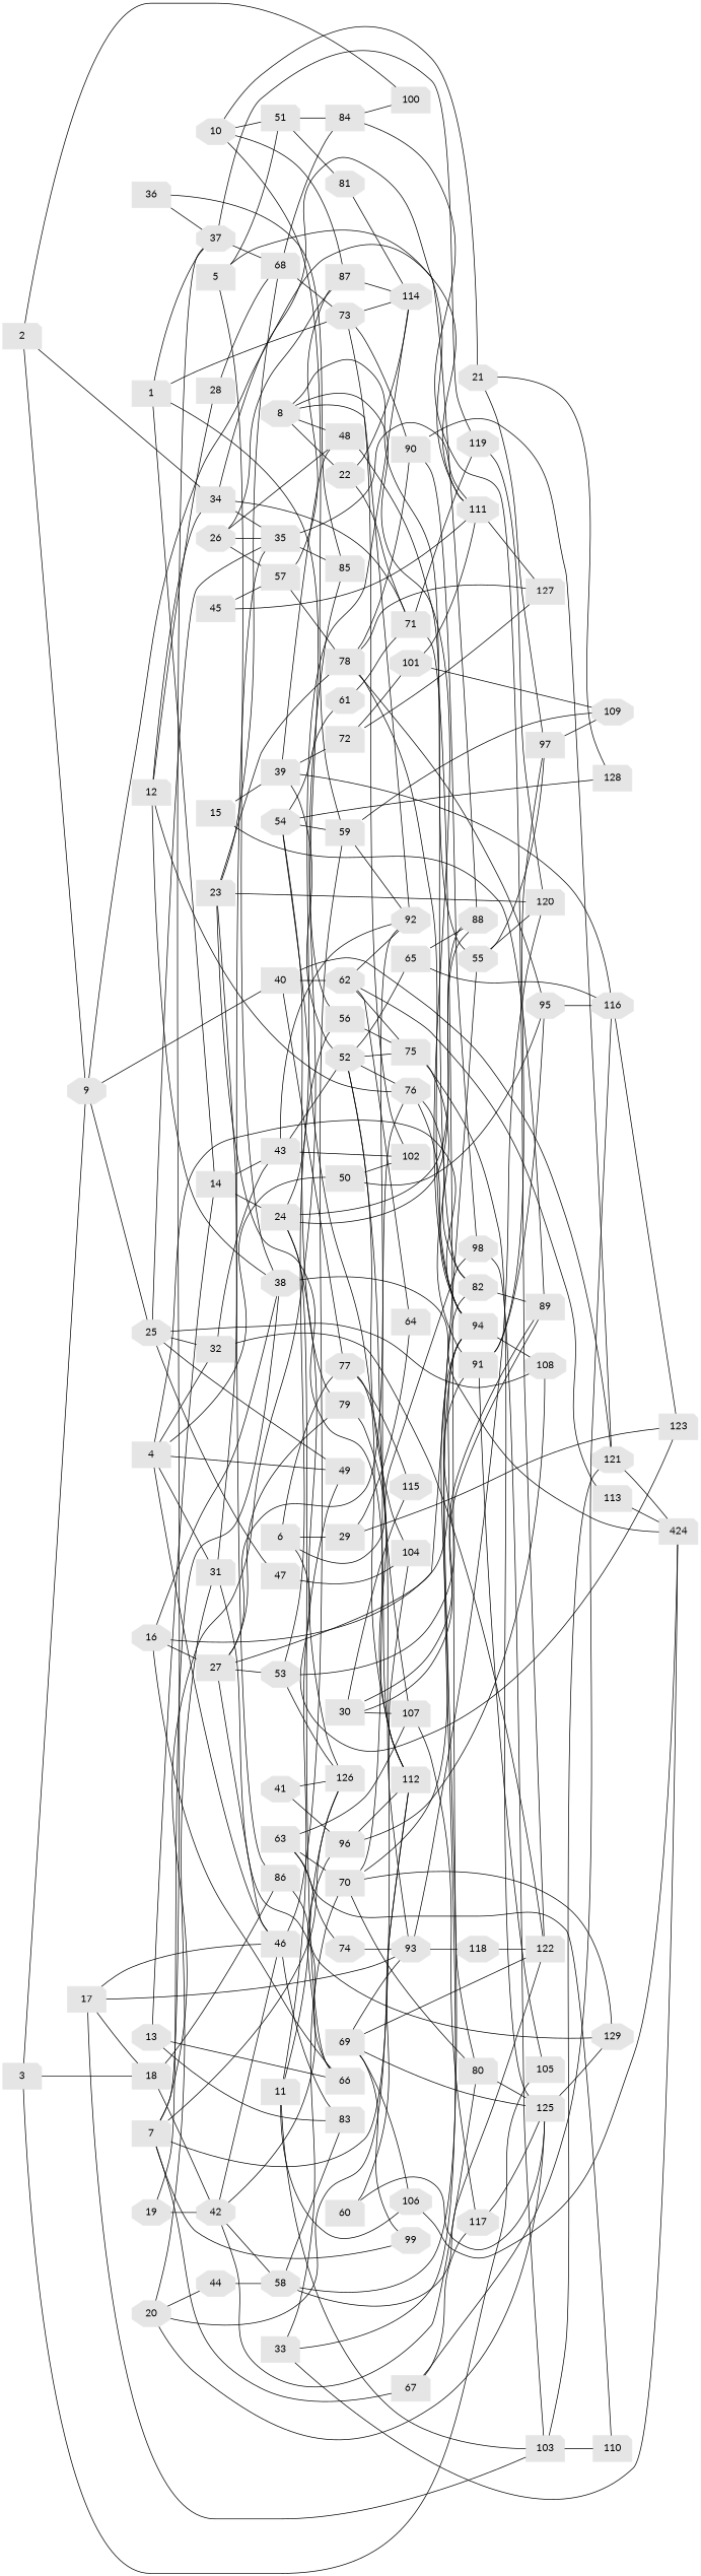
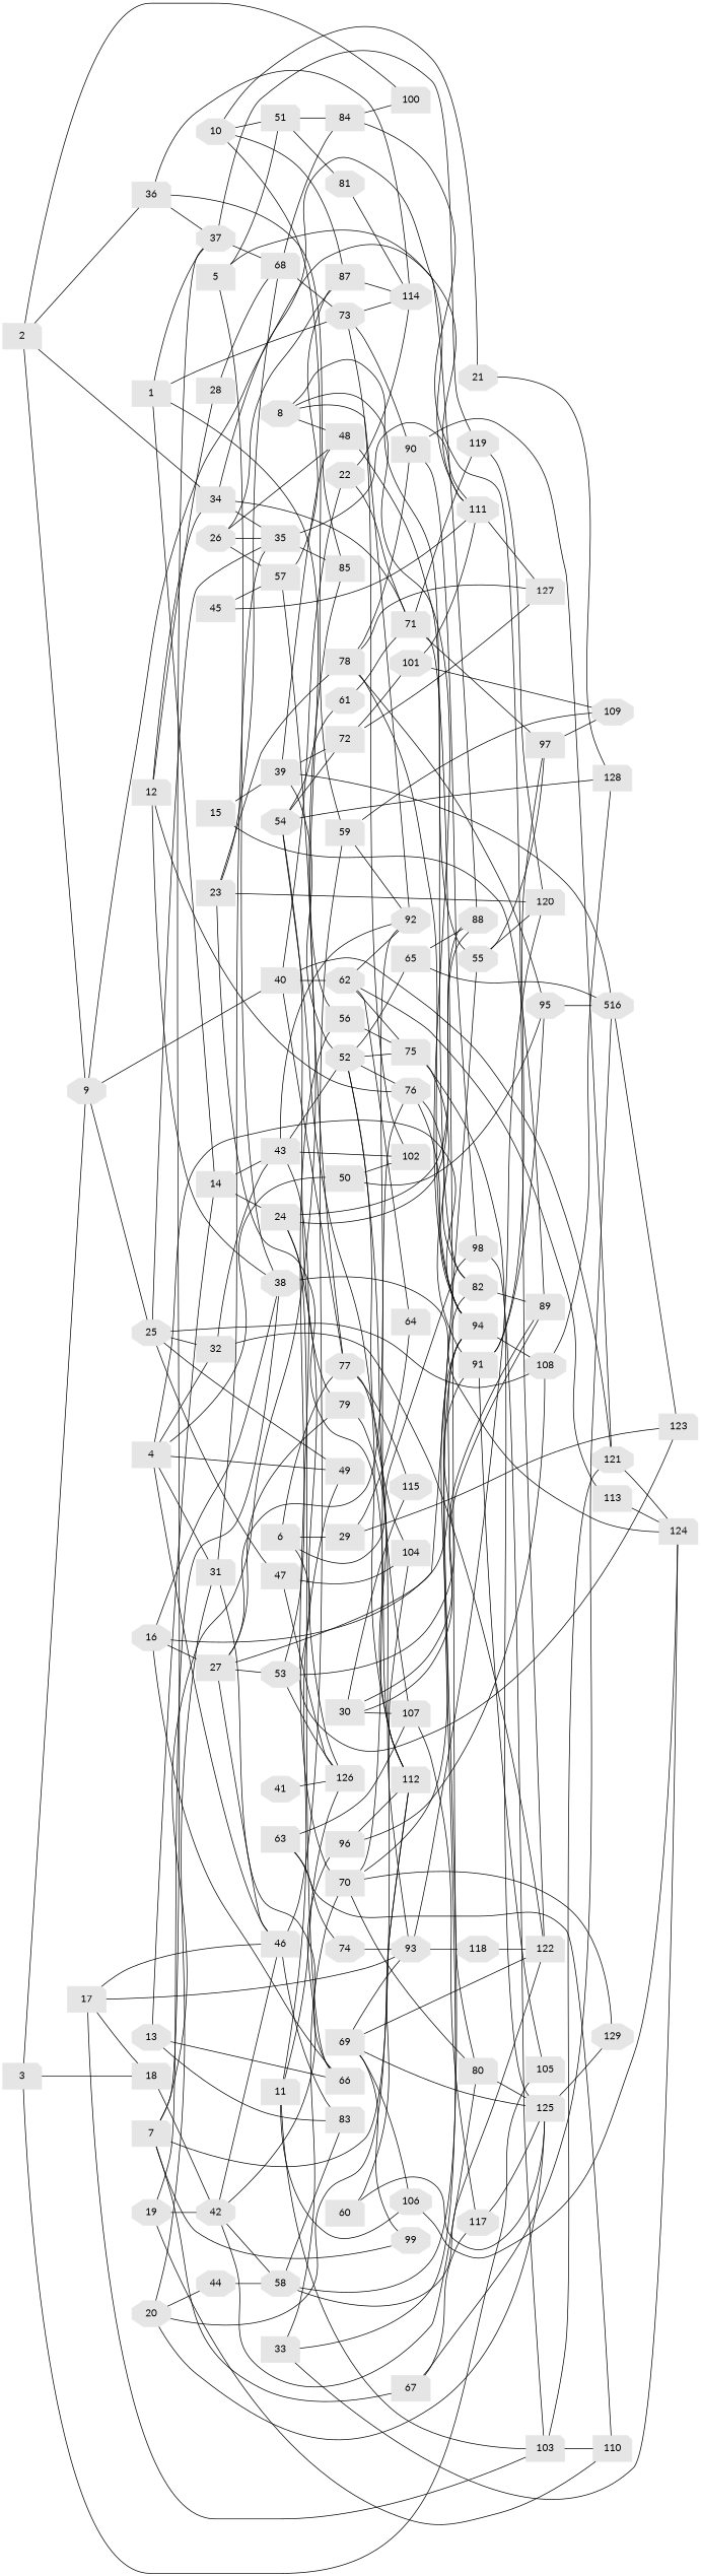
  graph {
    fontname=Lato
    rankdir=LR
    node [color=gray90 fontname=Lato shape=note style=filled]
    edge [fontname=Lato]
    1
    14
    37 [shape=octagon]
    56
    73 [shape=octagon]
    24
    43
    68
    119 [shape=octagon]
    75
    114 [shape=octagon]
    102
    90
    9 [shape=octagon]
    2
    34
    36
    100
    25 [shape=octagon]
    40
    111 [shape=octagon]
    71
    35
    85
    3
    18
    105
    42 [shape=octagon]
-   86
    4
    31
    32
    46
    49
    50
    94
    66
    122
    59
    83
    95 [shape=octagon]
    108 [shape=octagon]
    38 [shape=octagon]
    5
    51
    88 [shape=octagon]
-   124 [label=424]
+   124
    81 [shape=octagon]
    84
    6
    29
    77 [shape=octagon]
    98 [shape=octagon]
    123
    64
    93 [shape=octagon]
    115 [shape=octagon]
    103
    7
    67
    99 [shape=octagon]
    104
    126
-   116 [shape=octagon]
+   116 [shape=octagon label=516]
    117 [shape=octagon]
    8 [shape=octagon]
    22 [shape=octagon]
    48
    82 [shape=octagon]
    92 [shape=octagon]
    55 [shape=octagon]
    89
    47
    62 [shape=octagon]
    121 [shape=octagon]
    127
    10 [shape=octagon]
    21 [shape=octagon]
    87
    97
    128
    109 [shape=octagon]
    11
    106 [shape=octagon]
    110
    12
    28
    76 [shape=octagon]
    91
    13 [shape=octagon]
    70
    52 [shape=octagon]
    15
    39
    72
    16 [shape=octagon]
    27
    53 [shape=octagon]
    79
    17
    120
    118 [shape=octagon]
    96
    58 [shape=octagon]
    80
    129 [shape=octagon]
    19 [shape=octagon]
    20 [shape=octagon]
    44 [shape=octagon]
    112
    125
    23
    78
    26 [shape=octagon]
    57
    30
    107
    33
    65
    101 [shape=octagon]
    113
    41 [shape=octagon]
    45
    54 [shape=octagon]
    61 [shape=octagon]
    60
    63
    74 [shape=octagon]
    69
    1 -- 14
    1 -- 37
    1 -- 56
    1 -- 73
    14 -- 24
    14 -- 43
    37 -- 68
    37 -- 119
    56 -- 75
    73 -- 114
    73 -- 102
    73 -- 90
    24 -- 66
    24 -- 88
    24 -- 88
    24 -- 126
    43 -- 102
    43 -- 92
-   63 -- 70
+   43 -- 70
    43 -- 52
    68 -- 73
    68 -- 84
    119 -- 120
    75 -- 94
    75 -- 125
    90 -- 98
    90 -- 121
    9 -- 25
    9 -- 40
    9 -- 111
    2 -- 9
    2 -- 34
+   2 -- 36
    2 -- 100
    34 -- 111
    34 -- 71
    34 -- 35
    36 -- 37
-   24 -- 114
+   36 -- 114
    36 -- 85
    25 -- 35
    25 -- 32
    25 -- 49
    25 -- 108
    25 -- 47
    40 -- 77
    40 -- 62
    40 -- 121
    111 -- 127
    71 -- 119
    71 -- 80
    35 -- 111
    35 -- 85
    3 -- 9
    3 -- 18
    3 -- 105
    18 -- 42
-   18 -- 86
    42 -- 46
    42 -- 96
    42 -- 58
    42 -- 80
-   86 -- 129
    4 -- 31
    4 -- 32
    4 -- 46
    4 -- 49
    4 -- 50
    4 -- 94
    31 -- 35
    31 -- 66
    32 -- 43
    32 -- 122
    46 -- 59
    46 -- 83
    50 -- 102
    50 -- 95
    94 -- 108
    59 -- 92
    59 -- 109
    95 -- 116
+   108 -- 128
    38 -- 124
    5 -- 38
    5 -- 51
    5 -- 88
    51 -- 81
    51 -- 84
    81 -- 114
    84 -- 100
    84 -- 122
    6 -- 29
    6 -- 77
    6 -- 98
    6 -- 123
    29 -- 123
    29 -- 64
    77 -- 93
    77 -- 115
    98 -- 103
    93 -- 120
    93 -- 118
    103 -- 121
    103 -- 110
    7 -- 37
    7 -- 85
    7 -- 67
    7 -- 99
    7 -- 104
-   7 -- 126
+   47 -- 126
    67 -- 116
    67 -- 117
    116 -- 123
    117 -- 125
    8 -- 94
-   8 -- 22
+   40 -- 22
    8 -- 48
    8 -- 82
    8 -- 92
    22 -- 114
    22 -- 71
    48 -- 55
    82 -- 89
    55 -- 97
    55 -- 120
    47 -- 104
    62 -- 75
    62 -- 64
    62 -- 92
    62 -- 113
    121 -- 124
    10 -- 59
    10 -- 51
    10 -- 21
    10 -- 87
-   21 -- 97
+   71 -- 97
    21 -- 128
    87 -- 114
    97 -- 109
    11 -- 49
    11 -- 103
    11 -- 126
    11 -- 106
    106 -- 124
    12 -- 34
    12 -- 38
    12 -- 28
    12 -- 76
    28 -- 68
    76 -- 82
    76 -- 91
    91 -- 105
    91 -- 95
    91 -- 97
    13 -- 14
    13 -- 66
    13 -- 83
    70 -- 94
    70 -- 76
    70 -- 80
    70 -- 129
    52 -- 75
    52 -- 104
    52 -- 76
    52 -- 107
    52 -- 65
    15 -- 89
    15 -- 39
    39 -- 116
    39 -- 48
    39 -- 52
    39 -- 72
    72 -- 127
    72 -- 101
    16 -- 94
    16 -- 66
    16 -- 38
    16 -- 27
    27 -- 46
    27 -- 92
    27 -- 55
    27 -- 53
    27 -- 79
    53 -- 56
    53 -- 126
    53 -- 91
    79 -- 112
    17 -- 18
    17 -- 46
    17 -- 93
    17 -- 103
    118 -- 122
    96 -- 108
    96 -- 112
    58 -- 122
    58 -- 83
    58 -- 82
    80 -- 125
    19 -- 42
    19 -- 38
+   19 -- 110
    20 -- 31
    20 -- 44
    20 -- 112
    20 -- 125
    44 -- 58
    125 -- 129
    23 -- 68
-   23 -- 86
    23 -- 120
    23 -- 112
    23 -- 78
    78 -- 90
    78 -- 94
    78 -- 95
    78 -- 127
    26 -- 35
    26 -- 48
    26 -- 87
    26 -- 57
-   57 -- 78
+   57 -- 77
    57 -- 87
    30 -- 115
    30 -- 89
    30 -- 89
    30 -- 107
    107 -- 117
    33 -- 94
    33 -- 124
    33 -- 70
    65 -- 88
    65 -- 116
    101 -- 111
    101 -- 109
    113 -- 124
    41 -- 126
-   41 -- 96
    45 -- 111
    45 -- 57
    54 -- 128
-   54 -- 59
+   54 -- 72
    54 -- 79
    54 -- 112
    54 -- 61
    61 -- 71
    60 -- 112
    60 -- 125
    63 -- 110
    63 -- 107
    63 -- 74
    74 -- 93
    69 -- 122
    69 -- 93
    69 -- 99
    69 -- 106
    69 -- 125
  }
